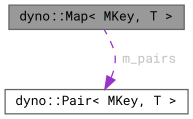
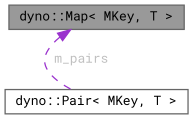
  digraph {
    fontname="Roboto Mono"
    node [color=gray40 fontname="Roboto Mono" fontsize=10 shape=box style=filled]
    n1 [fillcolor=grey60 fontcolor=black height=0.2 label="dyno::Map\< MKey, T \>" width=0.4]
    n2 [fillcolor=white height=0.2 label="dyno::Pair\< MKey, T \>" width=0.4]
-   n2 -> n1 [color=darkorchid3 dir=back fontcolor=grey fontname="Roboto Mono" fontsize=10 label=" m_pairs" labelfontname=Helvetica labelfontsize=10 style=dashed]
+   n1 -> n2 [color=darkorchid3 dir=back fontcolor=grey fontname="Roboto Mono" fontsize=10 label=" m_pairs" labelfontname=Helvetica labelfontsize=10 style=dashed]
  }
